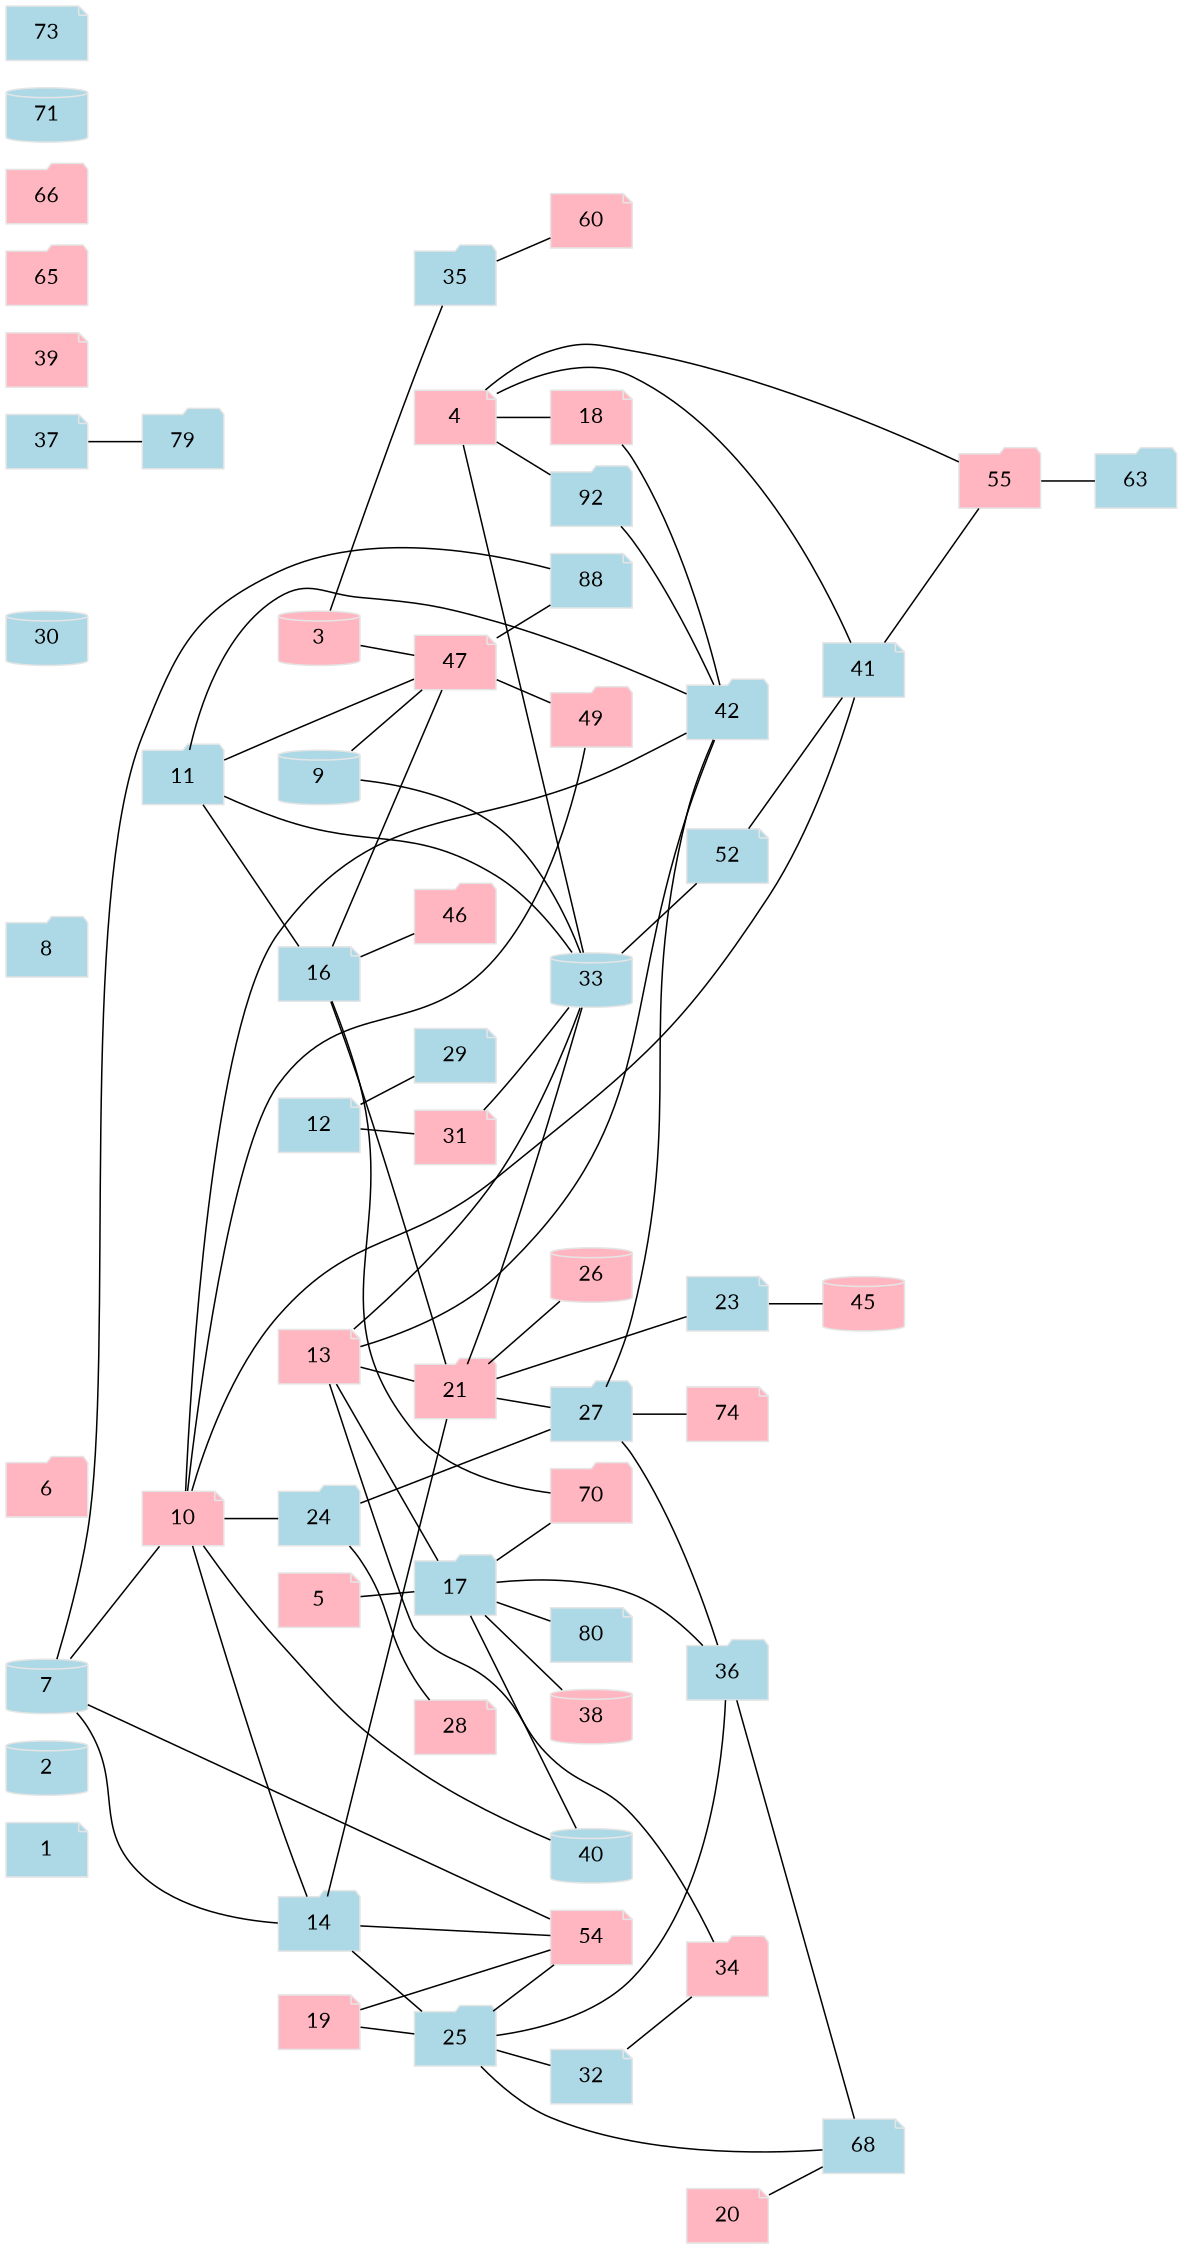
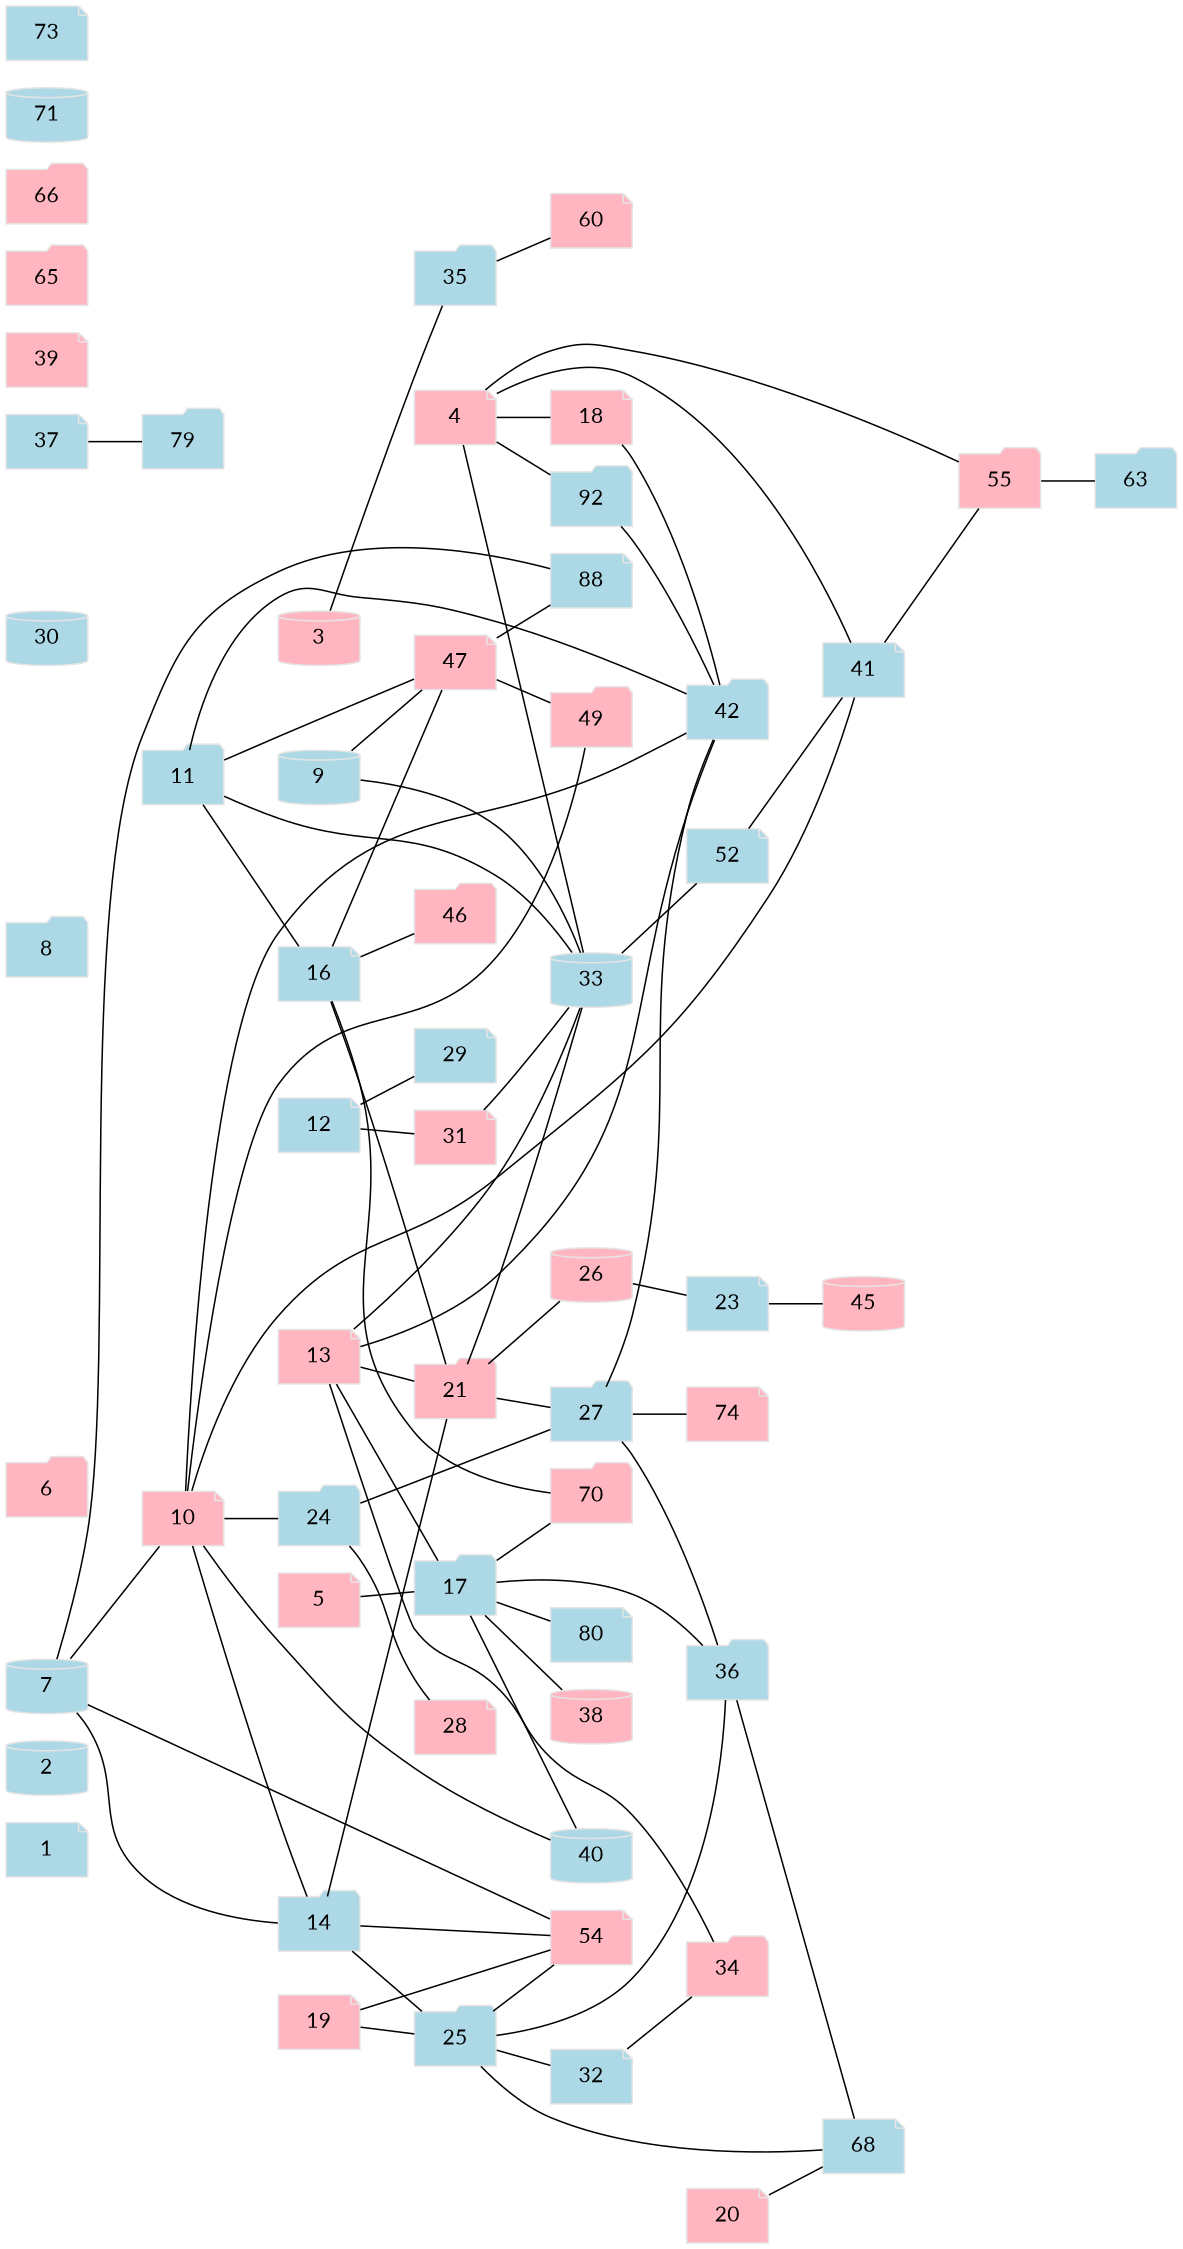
  graph {
    fontname=Lato
    rankdir=LR
    node [color=gray90 fillcolor=lightblue fontname=Lato shape=note style=filled]
    edge [fontname=Lato]
    1
    2 [shape=cylinder]
    3 [fillcolor=lightpink shape=cylinder super="+57"]
    35 [shape=folder]
    47 [fillcolor=lightpink super="+59"]
    60 [fillcolor=lightpink]
    88
    49 [fillcolor=lightpink shape=folder]
    18 [fillcolor=lightpink super="+67"]
    42 [shape=folder super="+76"]
    4 [fillcolor=lightpink]
    n12 [label=92 shape=folder]
    33 [shape=cylinder super="+81"]
    41 [super="+83"]
    55 [fillcolor=lightpink shape=folder]
    52
    63 [shape=folder]
    17 [shape=folder super="+62"]
    40 [shape=cylinder]
    70 [fillcolor=lightpink shape=folder]
    36 [shape=folder super="+43"]
    38 [fillcolor=lightpink shape=cylinder super="+82"]
    80
    5 [fillcolor=lightpink]
    6 [fillcolor=lightpink shape=folder]
    7 [shape=cylinder super="+77"]
    10 [fillcolor=lightpink super="+72"]
    14 [shape=folder super="+44"]
    54 [fillcolor=lightpink super="+56"]
    24 [shape=folder]
    21 [fillcolor=lightpink shape=folder super="+78"]
    25 [shape=folder super="+51"]
    8 [shape=folder]
    9 [shape=cylinder]
    27 [shape=folder super="+69"]
    28 [fillcolor=lightpink super="+84"]
    11 [shape=folder super="+15"]
    16 [super="+85"]
    46 [fillcolor=lightpink shape=folder]
    12 [super="+48"]
    29 [super="+53"]
    31 [fillcolor=lightpink super="+61"]
    13 [fillcolor=lightpink super="+86"]
    34 [fillcolor=lightpink shape=folder]
    23 [super="+87"]
    26 [fillcolor=lightpink shape=cylinder]
    68 [super="+75"]
    32 [super="+64"]
    19 [fillcolor=lightpink super="+50"]
    20 [fillcolor=lightpink]
    45 [fillcolor=lightpink shape=cylinder super="+58"]
    74 [fillcolor=lightpink]
    30 [shape=cylinder]
    79 [shape=folder]
    37
    39 [fillcolor=lightpink]
    65 [fillcolor=lightpink shape=folder]
    66 [fillcolor=lightpink shape=folder]
    71 [shape=cylinder]
    73
    3 -- 35
-   3 -- 47
    35 -- 60
    47 -- 88
    47 -- 49
    18 -- 42
    4 -- 18
    4 -- n12
    4 -- 33
    4 -- 41
    4 -- 55
    n12 -- 42
    33 -- 52
    41 -- 55
    55 -- 63
    52 -- 41
    17 -- 40
    17 -- 70
    17 -- 36
    17 -- 38
    17 -- 80
    36 -- 68
    5 -- 17
    7 -- 88
    7 -- 10
    7 -- 14
    7 -- 54
    10 -- 49
    10 -- 42
    10 -- 41
    10 -- 40
    10 -- 14
    10 -- 24
    14 -- 54
    14 -- 21
    14 -- 25
    24 -- 27
    24 -- 28
    21 -- 33
    21 -- 27
-   21 -- 23
+   26 -- 23
    21 -- 26
    25 -- 36
    25 -- 54 [weight=2]
    25 -- 68
    25 -- 32
    9 -- 47
    9 -- 33
    27 -- 42
    27 -- 36
    27 -- 74
    11 -- 47
    11 -- 42
    11 -- 33
    11 -- 16
    16 -- 47
    16 -- 70
    16 -- 21
    16 -- 46
    12 -- 29
    12 -- 31
    31 -- 33
    13 -- 42
    13 -- 33 [weight=2]
    13 -- 17
    13 -- 21
    13 -- 34
    23 -- 45
    32 -- 34
    19 -- 54
    19 -- 25
    20 -- 68
    37 -- 79
  }
